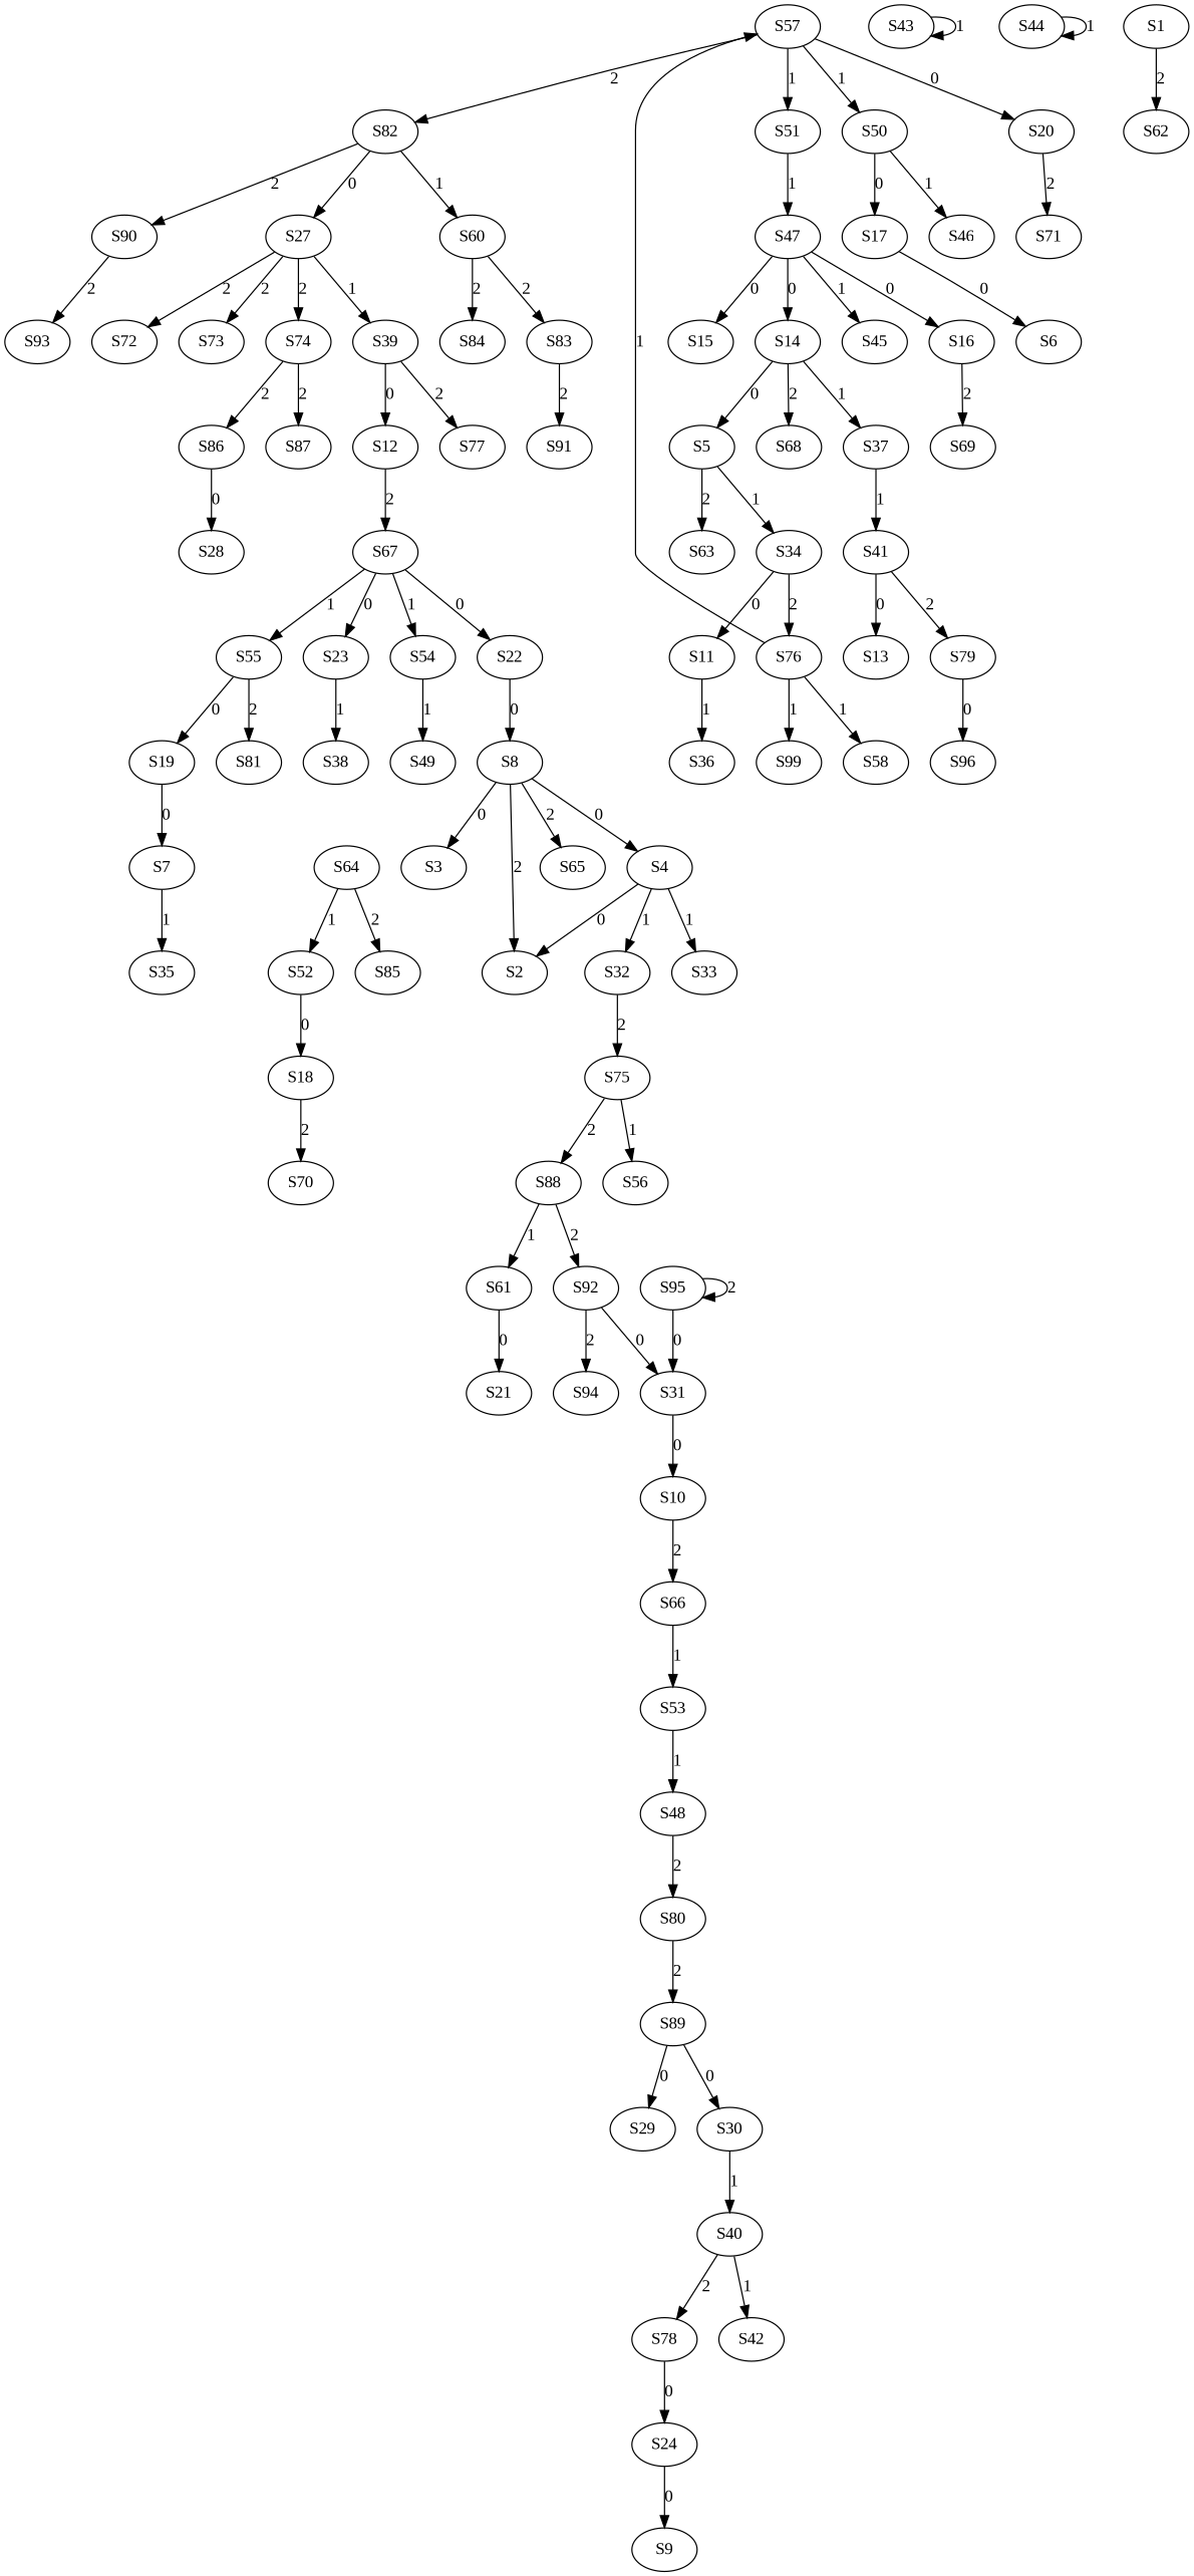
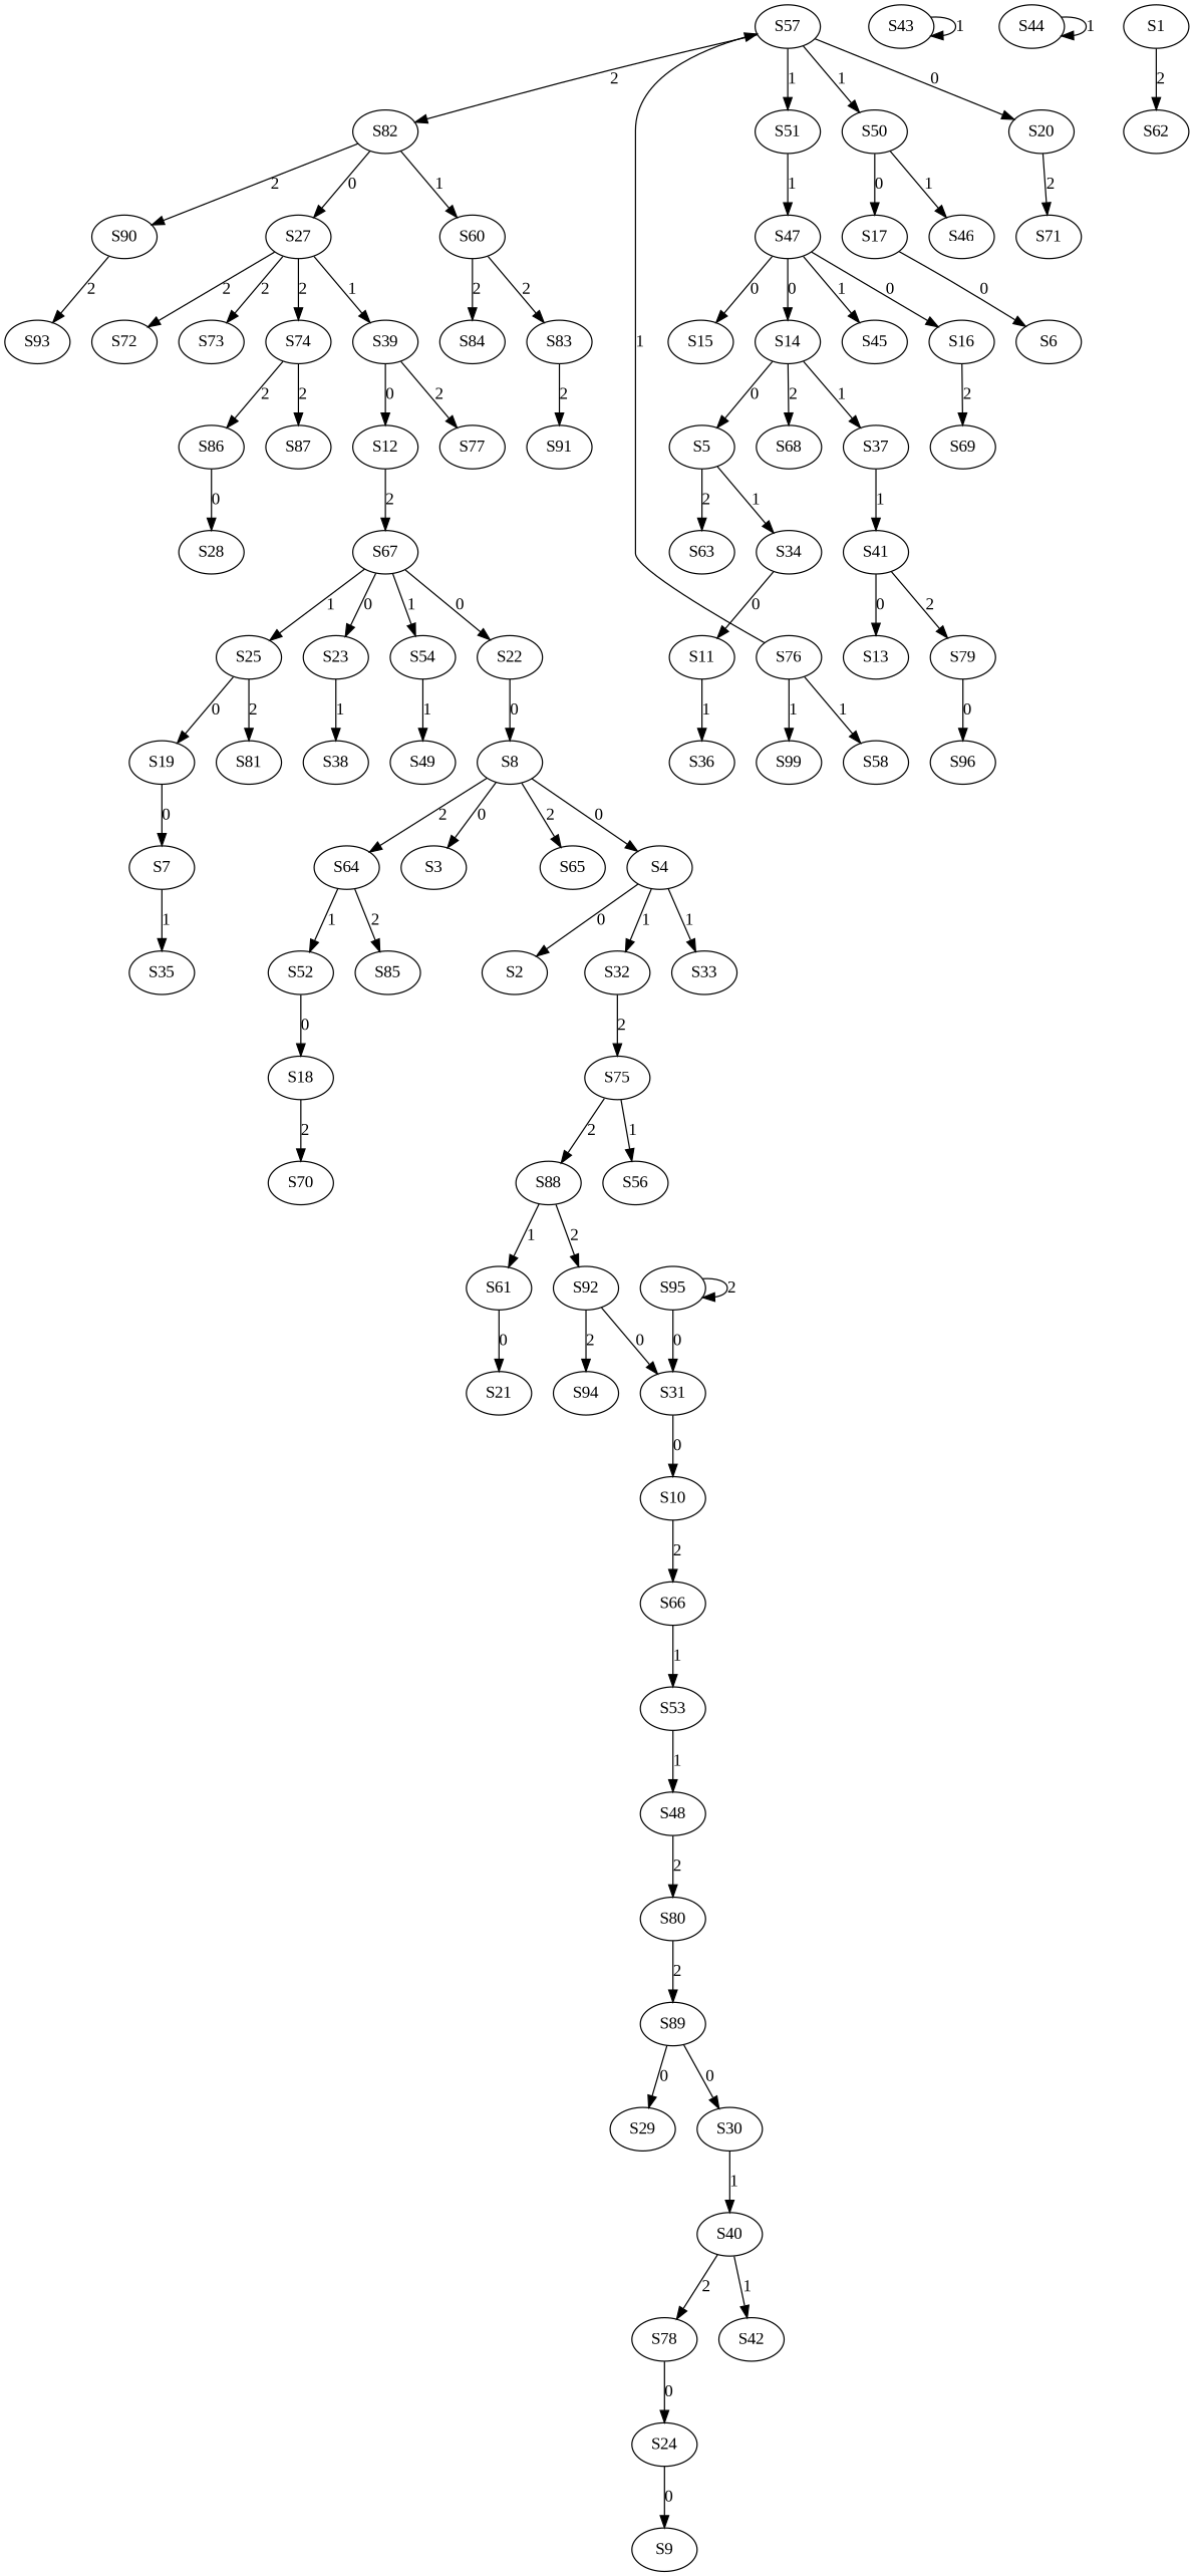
  strict digraph {
    fontname="Liberation Serif"
    node [fontname="Liberation Serif"]
    edge [fontname="Liberation Serif"]
    S4
    S2
    S32
    S33
    S75
    S8
    S3
    S64
    S65
    S52
    S85
    S14
    S5
    S37
    S68
    S34
    S63
    S41
    S11
    S76
    S17
    S6
    S19
    S7
    S35
    S22
    S24
    S9
    S31
    S10
    S66
    S53
    S36
    S57
    S58
    n36 [label=S99]
    S39
    S12
    S77
    S67
-   S55
+   S55 [label=S25]
    S23
    S54
    S13
    S79
    n46 [label=S96]
    S47
    S15
    S16
    S45
    S69
    S50
    S46
    S18
    S70
    S81
    S20
    S82
    S51
    S71
    S27
    S60
    S90
    S61
    S21
    S38
    S49
    S78
    S72
    S73
    S74
    S83
    S84
    S93
    S86
    S87
    S28
    S89
    S29
    S30
    S40
    S42
    S92
    S94
    S56
    S88
    S43
    S44
    S48
    S80
    S91
    S1
    S62
    S95
    S4 -> S2 [label=0]
    S4 -> S32 [label=1]
    S4 -> S33 [label=1]
    S32 -> S75 [label=2]
    S75 -> S56 [label=1]
    S75 -> S88 [label=2]
    S8 -> S4 [label=0]
    S8 -> S3 [label=0]
-   S8 -> S2 [label=2]
+   S8 -> S64 [label=2]
    S8 -> S65 [label=2]
    S64 -> S52 [label=1]
    S64 -> S85 [label=2]
    S52 -> S18 [label=0]
    S14 -> S5 [label=0]
    S14 -> S37 [label=1]
    S14 -> S68 [label=2]
    S5 -> S34 [label=1]
    S5 -> S63 [label=2]
    S37 -> S41 [label=1]
    S34 -> S11 [label=0]
-   S34 -> S76 [label=2]
    S41 -> S13 [label=0]
    S41 -> S79 [label=2]
    S11 -> S36 [label=1]
    S76 -> S57 [label=1]
    S76 -> S58 [label=1]
    S76 -> n36 [label=1]
    S17 -> S6 [label=0]
    S19 -> S7 [label=0]
    S7 -> S35 [label=1]
    S22 -> S8 [label=0]
    S24 -> S9 [label=0]
    S31 -> S10 [label=0]
    S10 -> S66 [label=2]
    S66 -> S53 [label=1]
    S53 -> S48 [label=1]
    S57 -> S50 [label=1]
    S57 -> S20 [label=0]
    S57 -> S82 [label=2]
    S57 -> S51 [label=1]
    S39 -> S12 [label=0]
    S39 -> S77 [label=2]
    S12 -> S67 [label=2]
    S67 -> S22 [label=0]
    S67 -> S55 [label=1]
    S67 -> S23 [label=0]
    S67 -> S54 [label=1]
    S55 -> S19 [label=0]
    S55 -> S81 [label=2]
    S23 -> S38 [label=1]
    S54 -> S49 [label=1]
    S79 -> n46 [label=0]
    S47 -> S14 [label=0]
    S47 -> S15 [label=0]
    S47 -> S16 [label=0]
    S47 -> S45 [label=1]
    S16 -> S69 [label=2]
    S50 -> S17 [label=0]
    S50 -> S46 [label=1]
    S18 -> S70 [label=2]
    S20 -> S71 [label=2]
    S82 -> S27 [label=0]
    S82 -> S60 [label=1]
    S82 -> S90 [label=2]
    S51 -> S47 [label=1]
    S27 -> S39 [label=1]
    S27 -> S72 [label=2]
    S27 -> S73 [label=2]
    S27 -> S74 [label=2]
    S60 -> S83 [label=2]
    S60 -> S84 [label=2]
    S90 -> S93 [label=2]
    S61 -> S21 [label=0]
    S78 -> S24 [label=0]
    S74 -> S86 [label=2]
    S74 -> S87 [label=2]
    S83 -> S91 [label=2]
    S86 -> S28 [label=0]
    S89 -> S29 [label=0]
    S89 -> S30 [label=0]
    S30 -> S40 [label=1]
    S40 -> S78 [label=2]
    S40 -> S42 [label=1]
    S92 -> S31 [label=0]
    S92 -> S94 [label=2]
    S88 -> S61 [label=1]
    S88 -> S92 [label=2]
    S43 -> S43 [label=1]
    S44 -> S44 [label=1]
    S48 -> S80 [label=2]
    S80 -> S89 [label=2]
    S1 -> S62 [label=2]
    S95 -> S31 [label=0]
    S95 -> S95 [label=2]
  }
